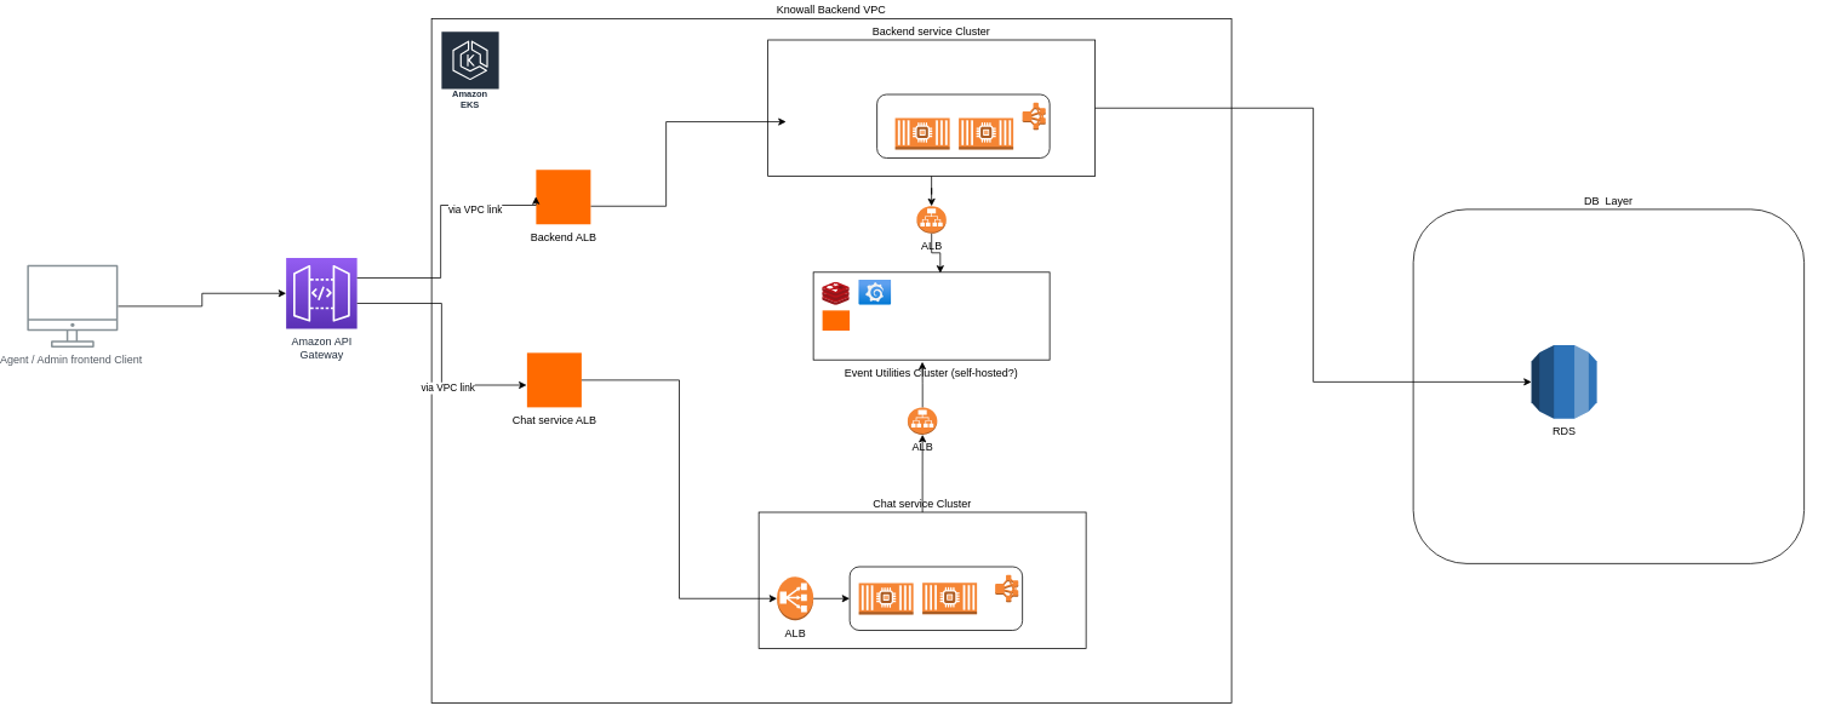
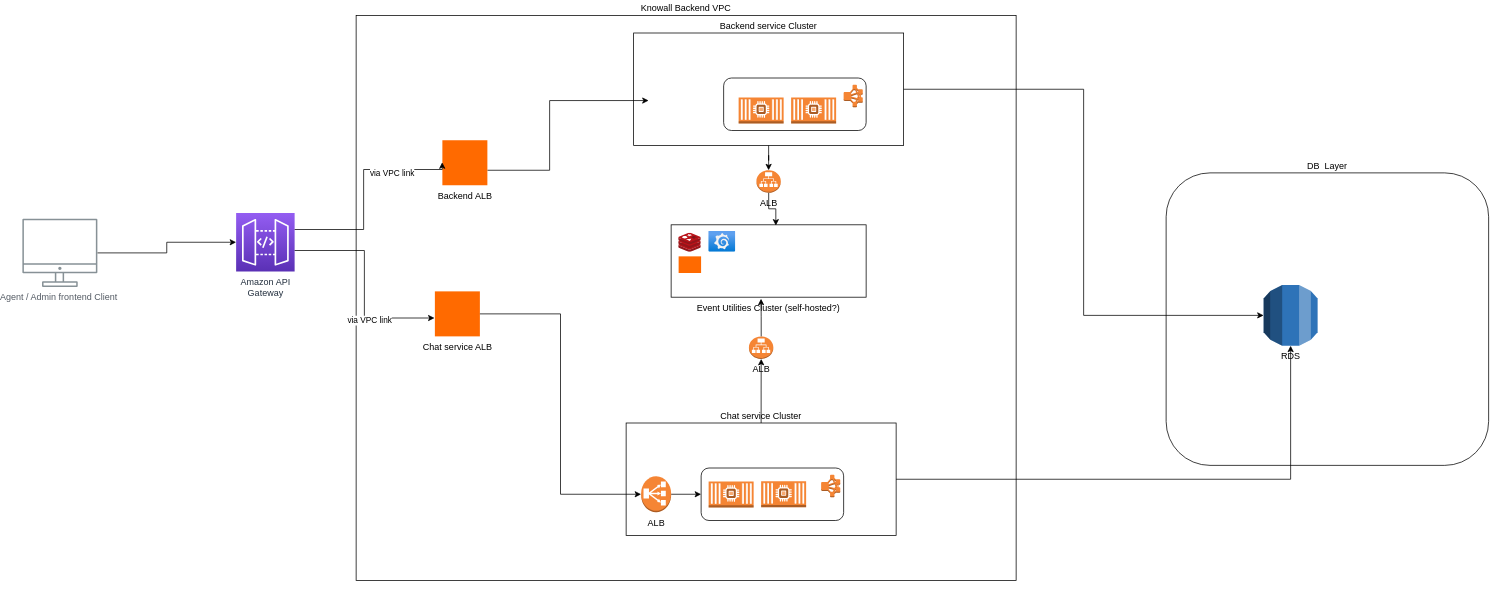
  <mxCell id="0" />
  <mxCell id="1" parent="0" />
  <mxCell id="2" value="DB&amp;nbsp; Layer" style="rounded=1;whiteSpace=wrap;html=1;labelPosition=center;verticalLabelPosition=top;align=center;verticalAlign=bottom;" vertex="1" parent="1"><mxGeometry x="1545" y="230" width="430" height="390" as="geometry" /></mxCell>
  <mxCell id="3" style="edgeStyle=orthogonalEdgeStyle;rounded=0;orthogonalLoop=1;jettySize=auto;html=1;" edge="1" parent="1" source="4" target="5"><mxGeometry relative="1" as="geometry" /></mxCell>
  <mxCell id="4" value="Agent / Admin frontend Client&amp;nbsp;" style="outlineConnect=0;gradientColor=none;fontColor=#545B64;strokeColor=none;fillColor=#879196;dashed=0;verticalLabelPosition=bottom;verticalAlign=top;align=center;html=1;fontSize=12;fontStyle=0;aspect=fixed;shape=mxgraph.aws4.illustration_desktop;pointerEvents=1;labelBackgroundColor=#ffffff;" parent="1" vertex="1"><mxGeometry x="20" y="291.1" width="100" height="91" as="geometry" /></mxCell>
  <mxCell id="5" value="Amazon API&lt;br&gt;Gateway&lt;br&gt;" style="outlineConnect=0;fontColor=#232F3E;gradientColor=#945DF2;gradientDirection=north;fillColor=#5A30B5;strokeColor=#ffffff;dashed=0;verticalLabelPosition=bottom;verticalAlign=top;align=center;html=1;fontSize=12;fontStyle=0;aspect=fixed;shape=mxgraph.aws4.resourceIcon;resIcon=mxgraph.aws4.api_gateway;labelBackgroundColor=#ffffff;" parent="1" vertex="1"><mxGeometry x="305" y="283.5" width="78" height="78" as="geometry" /></mxCell>
  <mxCell id="6" value="RDS" style="outlineConnect=0;dashed=0;verticalLabelPosition=bottom;verticalAlign=top;align=center;html=1;shape=mxgraph.aws3.rds;fillColor=#2E73B8;gradientColor=none;" vertex="1" parent="1"><mxGeometry x="1675" y="379.5" width="72" height="81" as="geometry" /></mxCell>
  <mxCell id="7" value="Knowall Backend VPC" style="rounded=0;whiteSpace=wrap;html=1;labelPosition=center;verticalLabelPosition=top;align=center;verticalAlign=bottom;" vertex="1" parent="1"><mxGeometry x="465" y="20" width="880" height="753.5" as="geometry" /></mxCell>
- <mxCell id="8" value="Amazon EKS" style="sketch=0;outlineConnect=0;fontColor=#232F3E;gradientColor=none;strokeColor=#ffffff;fillColor=#232F3E;dashed=0;verticalLabelPosition=middle;verticalAlign=bottom;align=center;html=1;whiteSpace=wrap;fontSize=10;fontStyle=1;spacing=3;shape=mxgraph.aws4.productIcon;prIcon=mxgraph.aws4.eks;" vertex="1" parent="1"><mxGeometry x="475" y="33.5" width="65" height="90" as="geometry" /></mxCell>
  <mxCell id="9" value="" style="group" vertex="1" connectable="0" parent="1"><mxGeometry x="835" y="43.5" width="360" height="150" as="geometry" /></mxCell>
  <mxCell id="10" value="Backend service Cluster" style="rounded=0;whiteSpace=wrap;html=1;labelPosition=center;verticalLabelPosition=top;align=center;verticalAlign=bottom;" vertex="1" parent="9"><mxGeometry width="360" height="150" as="geometry" /></mxCell>
  <mxCell id="11" value="" style="group" vertex="1" connectable="0" parent="9"><mxGeometry x="120" y="60" width="190" height="70" as="geometry" /></mxCell>
  <mxCell id="12" value="" style="rounded=1;whiteSpace=wrap;html=1;" vertex="1" parent="11"><mxGeometry width="190" height="70" as="geometry" /></mxCell>
  <mxCell id="13" value="" style="outlineConnect=0;dashed=0;verticalLabelPosition=bottom;verticalAlign=top;align=center;html=1;shape=mxgraph.aws3.emr_cluster;fillColor=#F58534;gradientColor=none;" vertex="1" parent="11"><mxGeometry x="160" y="9" width="25.5" height="30" as="geometry" /></mxCell>
  <mxCell id="14" value="" style="outlineConnect=0;dashed=0;verticalLabelPosition=bottom;verticalAlign=top;align=center;html=1;shape=mxgraph.aws3.ec2_compute_container_2;fillColor=#F58534;gradientColor=none;" vertex="1" parent="11"><mxGeometry x="20" y="26" width="60" height="34.5" as="geometry" /></mxCell>
  <mxCell id="15" value="" style="outlineConnect=0;dashed=0;verticalLabelPosition=bottom;verticalAlign=top;align=center;html=1;shape=mxgraph.aws3.ec2_compute_container_2;fillColor=#F58534;gradientColor=none;" vertex="1" parent="11"><mxGeometry x="90" y="26" width="60" height="34.5" as="geometry" /></mxCell>
  <mxCell id="16" value="" style="group" vertex="1" connectable="0" parent="1"><mxGeometry x="825" y="563.5" width="360" height="150" as="geometry" /></mxCell>
  <mxCell id="17" value="Chat service&amp;nbsp;&lt;span style=&quot;background-color: transparent; color: light-dark(rgb(0, 0, 0), rgb(255, 255, 255));&quot;&gt;Cluster&lt;/span&gt;" style="rounded=0;whiteSpace=wrap;html=1;labelPosition=center;verticalLabelPosition=top;align=center;verticalAlign=bottom;" vertex="1" parent="16"><mxGeometry width="360" height="150" as="geometry" /></mxCell>
  <mxCell id="18" style="edgeStyle=orthogonalEdgeStyle;rounded=0;orthogonalLoop=1;jettySize=auto;html=1;" edge="1" parent="16" source="19" target="21"><mxGeometry relative="1" as="geometry" /></mxCell>
  <mxCell id="19" value="ALB" style="outlineConnect=0;dashed=0;verticalLabelPosition=bottom;verticalAlign=top;align=center;html=1;shape=mxgraph.aws3.classic_load_balancer;fillColor=#F58534;gradientColor=none;" vertex="1" parent="16"><mxGeometry x="20" y="71" width="40" height="48" as="geometry" /></mxCell>
  <mxCell id="20" value="" style="group" vertex="1" connectable="0" parent="16"><mxGeometry x="100" y="60" width="190" height="70" as="geometry" /></mxCell>
  <mxCell id="21" value="" style="rounded=1;whiteSpace=wrap;html=1;" vertex="1" parent="20"><mxGeometry width="190" height="70" as="geometry" /></mxCell>
  <mxCell id="22" value="" style="outlineConnect=0;dashed=0;verticalLabelPosition=bottom;verticalAlign=top;align=center;html=1;shape=mxgraph.aws3.emr_cluster;fillColor=#F58534;gradientColor=none;" vertex="1" parent="20"><mxGeometry x="160" y="9" width="25.5" height="30" as="geometry" /></mxCell>
  <mxCell id="23" value="" style="outlineConnect=0;dashed=0;verticalLabelPosition=bottom;verticalAlign=top;align=center;html=1;shape=mxgraph.aws3.ec2_compute_container_2;fillColor=#F58534;gradientColor=none;" vertex="1" parent="20"><mxGeometry x="10" y="18" width="60" height="34.5" as="geometry" /></mxCell>
  <mxCell id="24" value="" style="outlineConnect=0;dashed=0;verticalLabelPosition=bottom;verticalAlign=top;align=center;html=1;shape=mxgraph.aws3.ec2_compute_container_2;fillColor=#F58534;gradientColor=none;" vertex="1" parent="20"><mxGeometry x="80" y="17.75" width="60" height="34.5" as="geometry" /></mxCell>
  <mxCell id="25" style="edgeStyle=orthogonalEdgeStyle;rounded=0;orthogonalLoop=1;jettySize=auto;html=1;" edge="1" parent="1" source="26"><mxGeometry relative="1" as="geometry"><mxPoint x="855" y="133.571" as="targetPoint" /><Array as="points"><mxPoint x="723" y="226.5" /><mxPoint x="723" y="133.5" /></Array></mxGeometry></mxCell>
  <mxCell id="26" value="Backend ALB" style="points=[];aspect=fixed;html=1;align=center;shadow=0;dashed=0;fillColor=#FF6A00;strokeColor=none;shape=mxgraph.alibaba_cloud.alb_application_load_balancer_02;labelPosition=center;verticalLabelPosition=bottom;verticalAlign=top;" vertex="1" parent="1"><mxGeometry x="580" y="186.5" width="60" height="60" as="geometry" /></mxCell>
  <mxCell id="27" value="Chat service ALB" style="points=[];aspect=fixed;html=1;align=center;shadow=0;dashed=0;fillColor=#FF6A00;strokeColor=none;shape=mxgraph.alibaba_cloud.alb_application_load_balancer_02;labelPosition=center;verticalLabelPosition=bottom;verticalAlign=top;" vertex="1" parent="1"><mxGeometry x="570" y="388" width="60" height="60" as="geometry" /></mxCell>
  <mxCell id="28" style="edgeStyle=orthogonalEdgeStyle;rounded=0;orthogonalLoop=1;jettySize=auto;html=1;entryX=-0.004;entryY=0.491;entryDx=0;entryDy=0;entryPerimeter=0;" edge="1" parent="1" source="5" target="26"><mxGeometry relative="1" as="geometry"><Array as="points"><mxPoint x="475" y="305.5" /><mxPoint x="475" y="225.5" /></Array></mxGeometry></mxCell>
  <mxCell id="29" value="via VPC link" style="edgeLabel;html=1;align=center;verticalAlign=middle;resizable=0;points=[];" vertex="1" connectable="0" parent="28"><mxGeometry x="0.457" y="-4" relative="1" as="geometry"><mxPoint as="offset" /></mxGeometry></mxCell>
  <mxCell id="30" style="edgeStyle=orthogonalEdgeStyle;rounded=0;orthogonalLoop=1;jettySize=auto;html=1;entryX=-0.008;entryY=0.592;entryDx=0;entryDy=0;entryPerimeter=0;" edge="1" parent="1" source="5" target="27"><mxGeometry relative="1" as="geometry"><Array as="points"><mxPoint x="476" y="333.5" /><mxPoint x="476" y="423.5" /></Array></mxGeometry></mxCell>
  <mxCell id="31" value="via VPC link" style="edgeLabel;html=1;align=center;verticalAlign=middle;resizable=0;points=[];" vertex="1" connectable="0" parent="30"><mxGeometry x="0.375" y="-3" relative="1" as="geometry"><mxPoint as="offset" /></mxGeometry></mxCell>
  <mxCell id="32" style="edgeStyle=orthogonalEdgeStyle;rounded=0;orthogonalLoop=1;jettySize=auto;html=1;entryX=0;entryY=0.5;entryDx=0;entryDy=0;entryPerimeter=0;" edge="1" parent="1" source="27" target="19"><mxGeometry relative="1" as="geometry" /></mxCell>
  <mxCell id="33" value="Event Utilities Cluster (self-hosted?)" style="rounded=0;whiteSpace=wrap;html=1;labelPosition=center;verticalLabelPosition=bottom;align=center;verticalAlign=top;" vertex="1" parent="1"><mxGeometry x="885" y="299.25" width="260" height="96.5" as="geometry" /></mxCell>
  <mxCell id="34" value="ALB" style="outlineConnect=0;dashed=0;verticalLabelPosition=bottom;verticalAlign=top;align=center;html=1;shape=mxgraph.aws3.application_load_balancer;fillColor=#F58534;gradientColor=none;" vertex="1" parent="1"><mxGeometry x="988.75" y="448" width="32.5" height="30" as="geometry" /></mxCell>
  <mxCell id="35" style="edgeStyle=orthogonalEdgeStyle;rounded=0;orthogonalLoop=1;jettySize=auto;html=1;entryX=0.537;entryY=0.01;entryDx=0;entryDy=0;entryPerimeter=0;" edge="1" parent="1" source="36" target="33"><mxGeometry relative="1" as="geometry" /></mxCell>
  <mxCell id="36" value="ALB" style="outlineConnect=0;dashed=0;verticalLabelPosition=bottom;verticalAlign=top;align=center;html=1;shape=mxgraph.aws3.application_load_balancer;fillColor=#F58534;gradientColor=none;" vertex="1" parent="1"><mxGeometry x="998.75" y="226.5" width="32.5" height="30" as="geometry" /></mxCell>
  <mxCell id="37" style="edgeStyle=orthogonalEdgeStyle;rounded=0;orthogonalLoop=1;jettySize=auto;html=1;entryX=0.5;entryY=0;entryDx=0;entryDy=0;entryPerimeter=0;" edge="1" parent="1" source="10" target="36"><mxGeometry relative="1" as="geometry" /></mxCell>
  <mxCell id="38" value="" style="image;sketch=0;aspect=fixed;html=1;points=[];align=center;fontSize=12;image=img/lib/mscae/Cache_Redis_Product.svg;" vertex="1" parent="1"><mxGeometry x="895" y="310.4" width="30" height="25.2" as="geometry" /></mxCell>
  <mxCell id="39" value="" style="points=[];aspect=fixed;html=1;align=center;shadow=0;dashed=0;fillColor=#FF6A00;strokeColor=none;shape=mxgraph.alibaba_cloud.kafka;" vertex="1" parent="1"><mxGeometry x="895" y="341.31" width="29.95" height="22.19" as="geometry" /></mxCell>
  <mxCell id="40" value="" style="image;aspect=fixed;html=1;points=[];align=center;fontSize=12;image=img/lib/azure2/other/Grafana.svg;" vertex="1" parent="1"><mxGeometry x="935" y="307.6" width="36.06" height="28" as="geometry" /></mxCell>
  <mxCell id="41" style="edgeStyle=orthogonalEdgeStyle;rounded=0;orthogonalLoop=1;jettySize=auto;html=1;" edge="1" parent="1" source="17" target="34"><mxGeometry relative="1" as="geometry" /></mxCell>
  <mxCell id="42" style="edgeStyle=orthogonalEdgeStyle;rounded=0;orthogonalLoop=1;jettySize=auto;html=1;entryX=0.461;entryY=1.022;entryDx=0;entryDy=0;entryPerimeter=0;" edge="1" parent="1" source="34" target="33"><mxGeometry relative="1" as="geometry" /></mxCell>
  <mxCell id="43" style="edgeStyle=orthogonalEdgeStyle;rounded=0;orthogonalLoop=1;jettySize=auto;html=1;entryX=0;entryY=0.5;entryDx=0;entryDy=0;entryPerimeter=0;" edge="1" parent="1" source="10" target="6"><mxGeometry relative="1" as="geometry" /></mxCell>
+ <mxCell id="44" style="edgeStyle=orthogonalEdgeStyle;rounded=0;orthogonalLoop=1;jettySize=auto;html=1;" edge="1" parent="1" source="17" target="6"><mxGeometry relative="1" as="geometry" /></mxCell>
